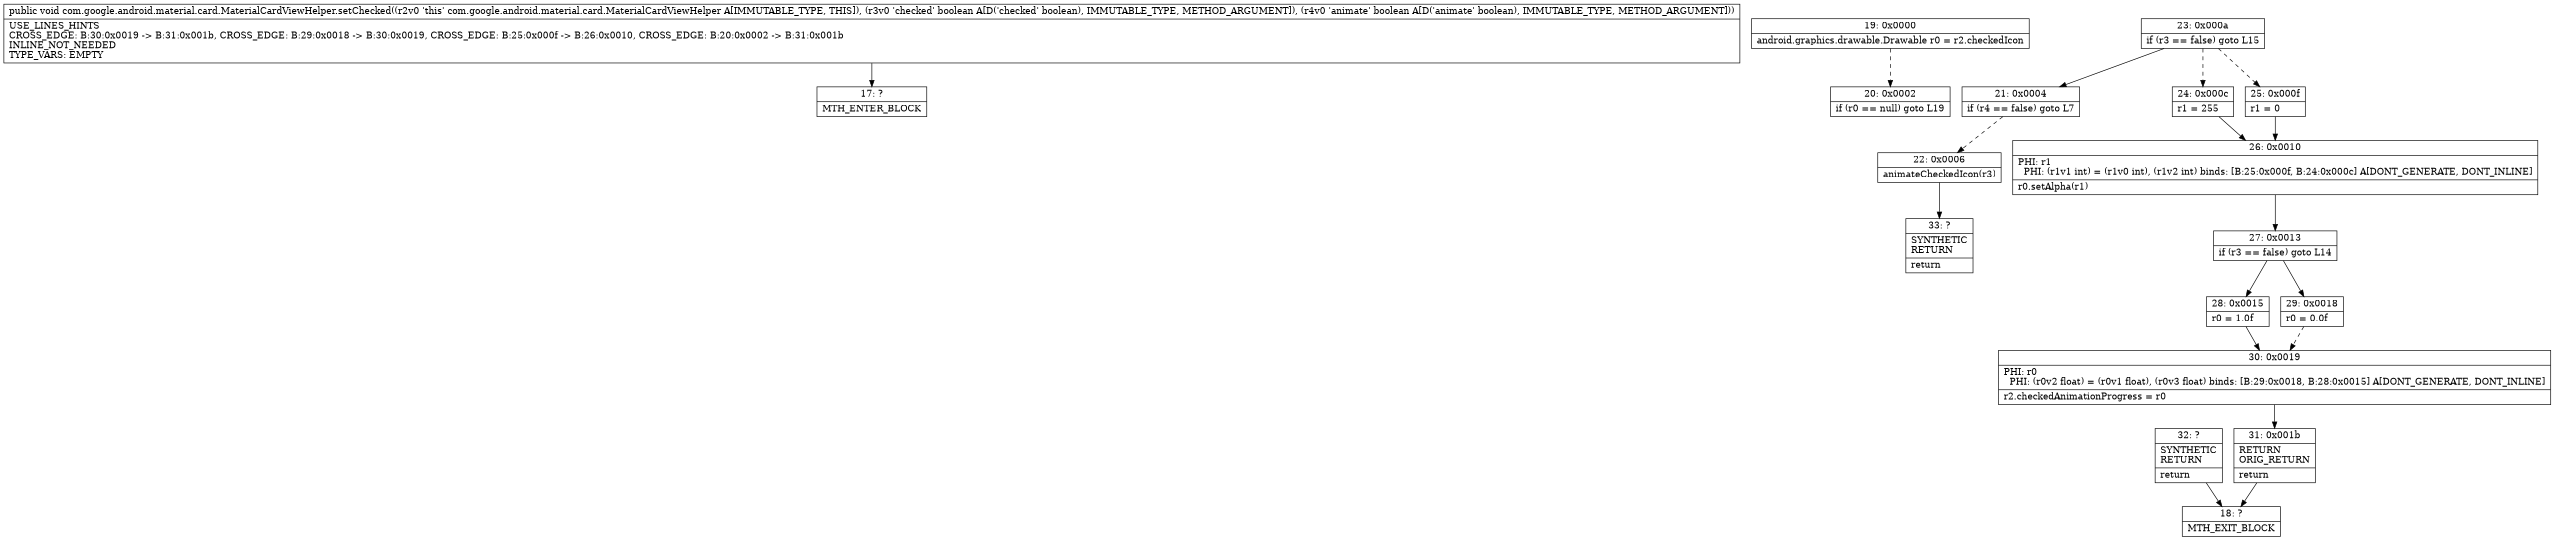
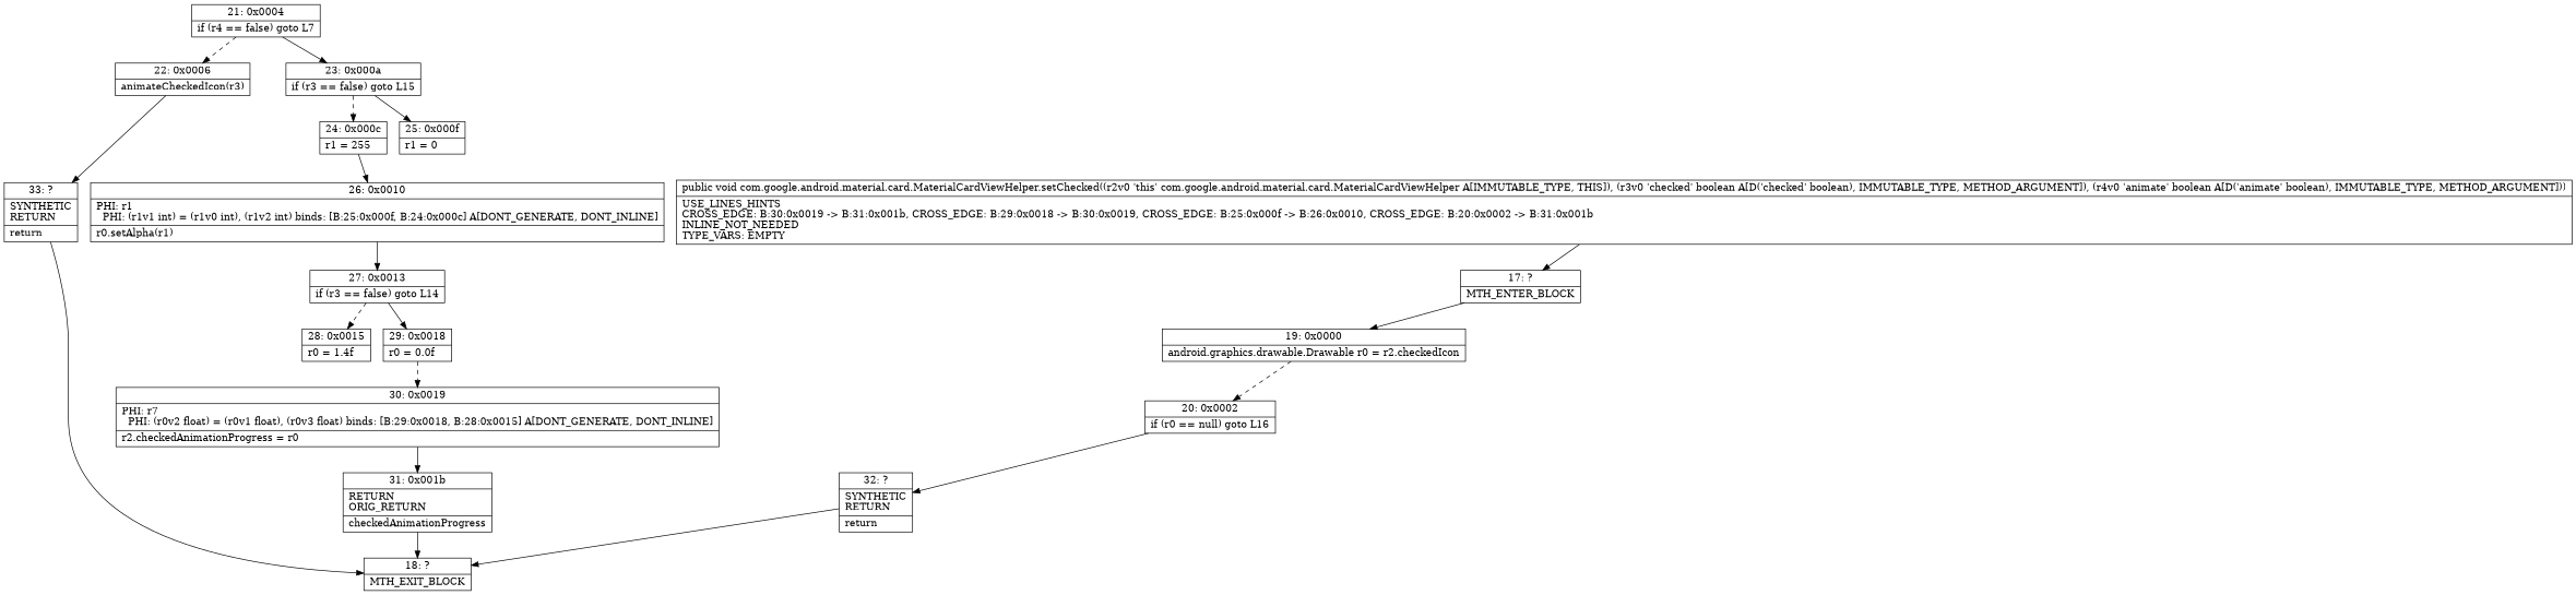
  digraph {
    node [shape=record]
    n1 [label="{17\:\ ?|MTH_ENTER_BLOCK\l}"]
    n2 [label="{19\:\ 0x0000|android.graphics.drawable.Drawable r0 = r2.checkedIcon\l}"]
-   n3 [label="{20\:\ 0x0002|if (r0 == null) goto L19\l}"]
+   n3 [label="{20\:\ 0x0002|if (r0 == null) goto L16\l}"]
    n4 [label="{32\:\ ?|SYNTHETIC\lRETURN\l|return\l}"]
    n5 [label="{21\:\ 0x0004|if (r4 == false) goto L7\l}"]
    n6 [label="{22\:\ 0x0006|animateCheckedIcon(r3)\l}"]
    n7 [label="{23\:\ 0x000a|if (r3 == false) goto L15\l}"]
    n8 [label="{18\:\ ?|MTH_EXIT_BLOCK\l}"]
    n9 [label="{33\:\ ?|SYNTHETIC\lRETURN\l|return\l}"]
    n10 [label="{24\:\ 0x000c|r1 = 255\l}"]
    n11 [label="{25\:\ 0x000f|r1 = 0\l}"]
    n12 [label="{26\:\ 0x0010|PHI: r1 \l  PHI: (r1v1 int) = (r1v0 int), (r1v2 int) binds: [B:25:0x000f, B:24:0x000c] A[DONT_GENERATE, DONT_INLINE]\l|r0.setAlpha(r1)\l}"]
    n13 [label="{27\:\ 0x0013|if (r3 == false) goto L14\l}"]
-   n14 [label="{28\:\ 0x0015|r0 = 1.0f\l}"]
+   n14 [label="{28\:\ 0x0015|r0 = 1.4f\l}"]
    n15 [label="{29\:\ 0x0018|r0 = 0.0f\l}"]
-   n16 [label="{30\:\ 0x0019|PHI: r0 \l  PHI: (r0v2 float) = (r0v1 float), (r0v3 float) binds: [B:29:0x0018, B:28:0x0015] A[DONT_GENERATE, DONT_INLINE]\l|r2.checkedAnimationProgress = r0\l}"]
-   n17 [label="{31\:\ 0x001b|RETURN\lORIG_RETURN\l|return\l}"]
+   n16 [label="{30\:\ 0x0019|PHI: r7 \l  PHI: (r0v2 float) = (r0v1 float), (r0v3 float) binds: [B:29:0x0018, B:28:0x0015] A[DONT_GENERATE, DONT_INLINE]\l|r2.checkedAnimationProgress = r0\l}"]
+   n17 [label="{31\:\ 0x001b|RETURN\lORIG_RETURN\l|checkedAnimationProgress\l}"]
    n18 [label="{public void com.google.android.material.card.MaterialCardViewHelper.setChecked((r2v0 'this' com.google.android.material.card.MaterialCardViewHelper A[IMMUTABLE_TYPE, THIS]), (r3v0 'checked' boolean A[D('checked' boolean), IMMUTABLE_TYPE, METHOD_ARGUMENT]), (r4v0 'animate' boolean A[D('animate' boolean), IMMUTABLE_TYPE, METHOD_ARGUMENT]))  | USE_LINES_HINTS\lCROSS_EDGE: B:30:0x0019 \-\> B:31:0x001b, CROSS_EDGE: B:29:0x0018 \-\> B:30:0x0019, CROSS_EDGE: B:25:0x000f \-\> B:26:0x0010, CROSS_EDGE: B:20:0x0002 \-\> B:31:0x001b\lINLINE_NOT_NEEDED\lTYPE_VARS: EMPTY\l}"]
+   n1 -> n2
    n2 -> n3 [style=dashed]
+   n3 -> n4
    n4 -> n8
    n5 -> n6 [style=dashed]
-   n7 -> n5
+   n5 -> n7
    n6 -> n9
    n7 -> n10 [style=dashed]
-   n7 -> n11 [style=dashed]
+   n7 -> n11
+   n9 -> n8
    n10 -> n12
-   n11 -> n12
    n12 -> n13
-   n13 -> n14 [style=solid]
+   n13 -> n14 [style=dashed]
    n13 -> n15
-   n14 -> n16
    n15 -> n16 [style=dashed]
    n16 -> n17
    n17 -> n8
    n18 -> n1
  }
